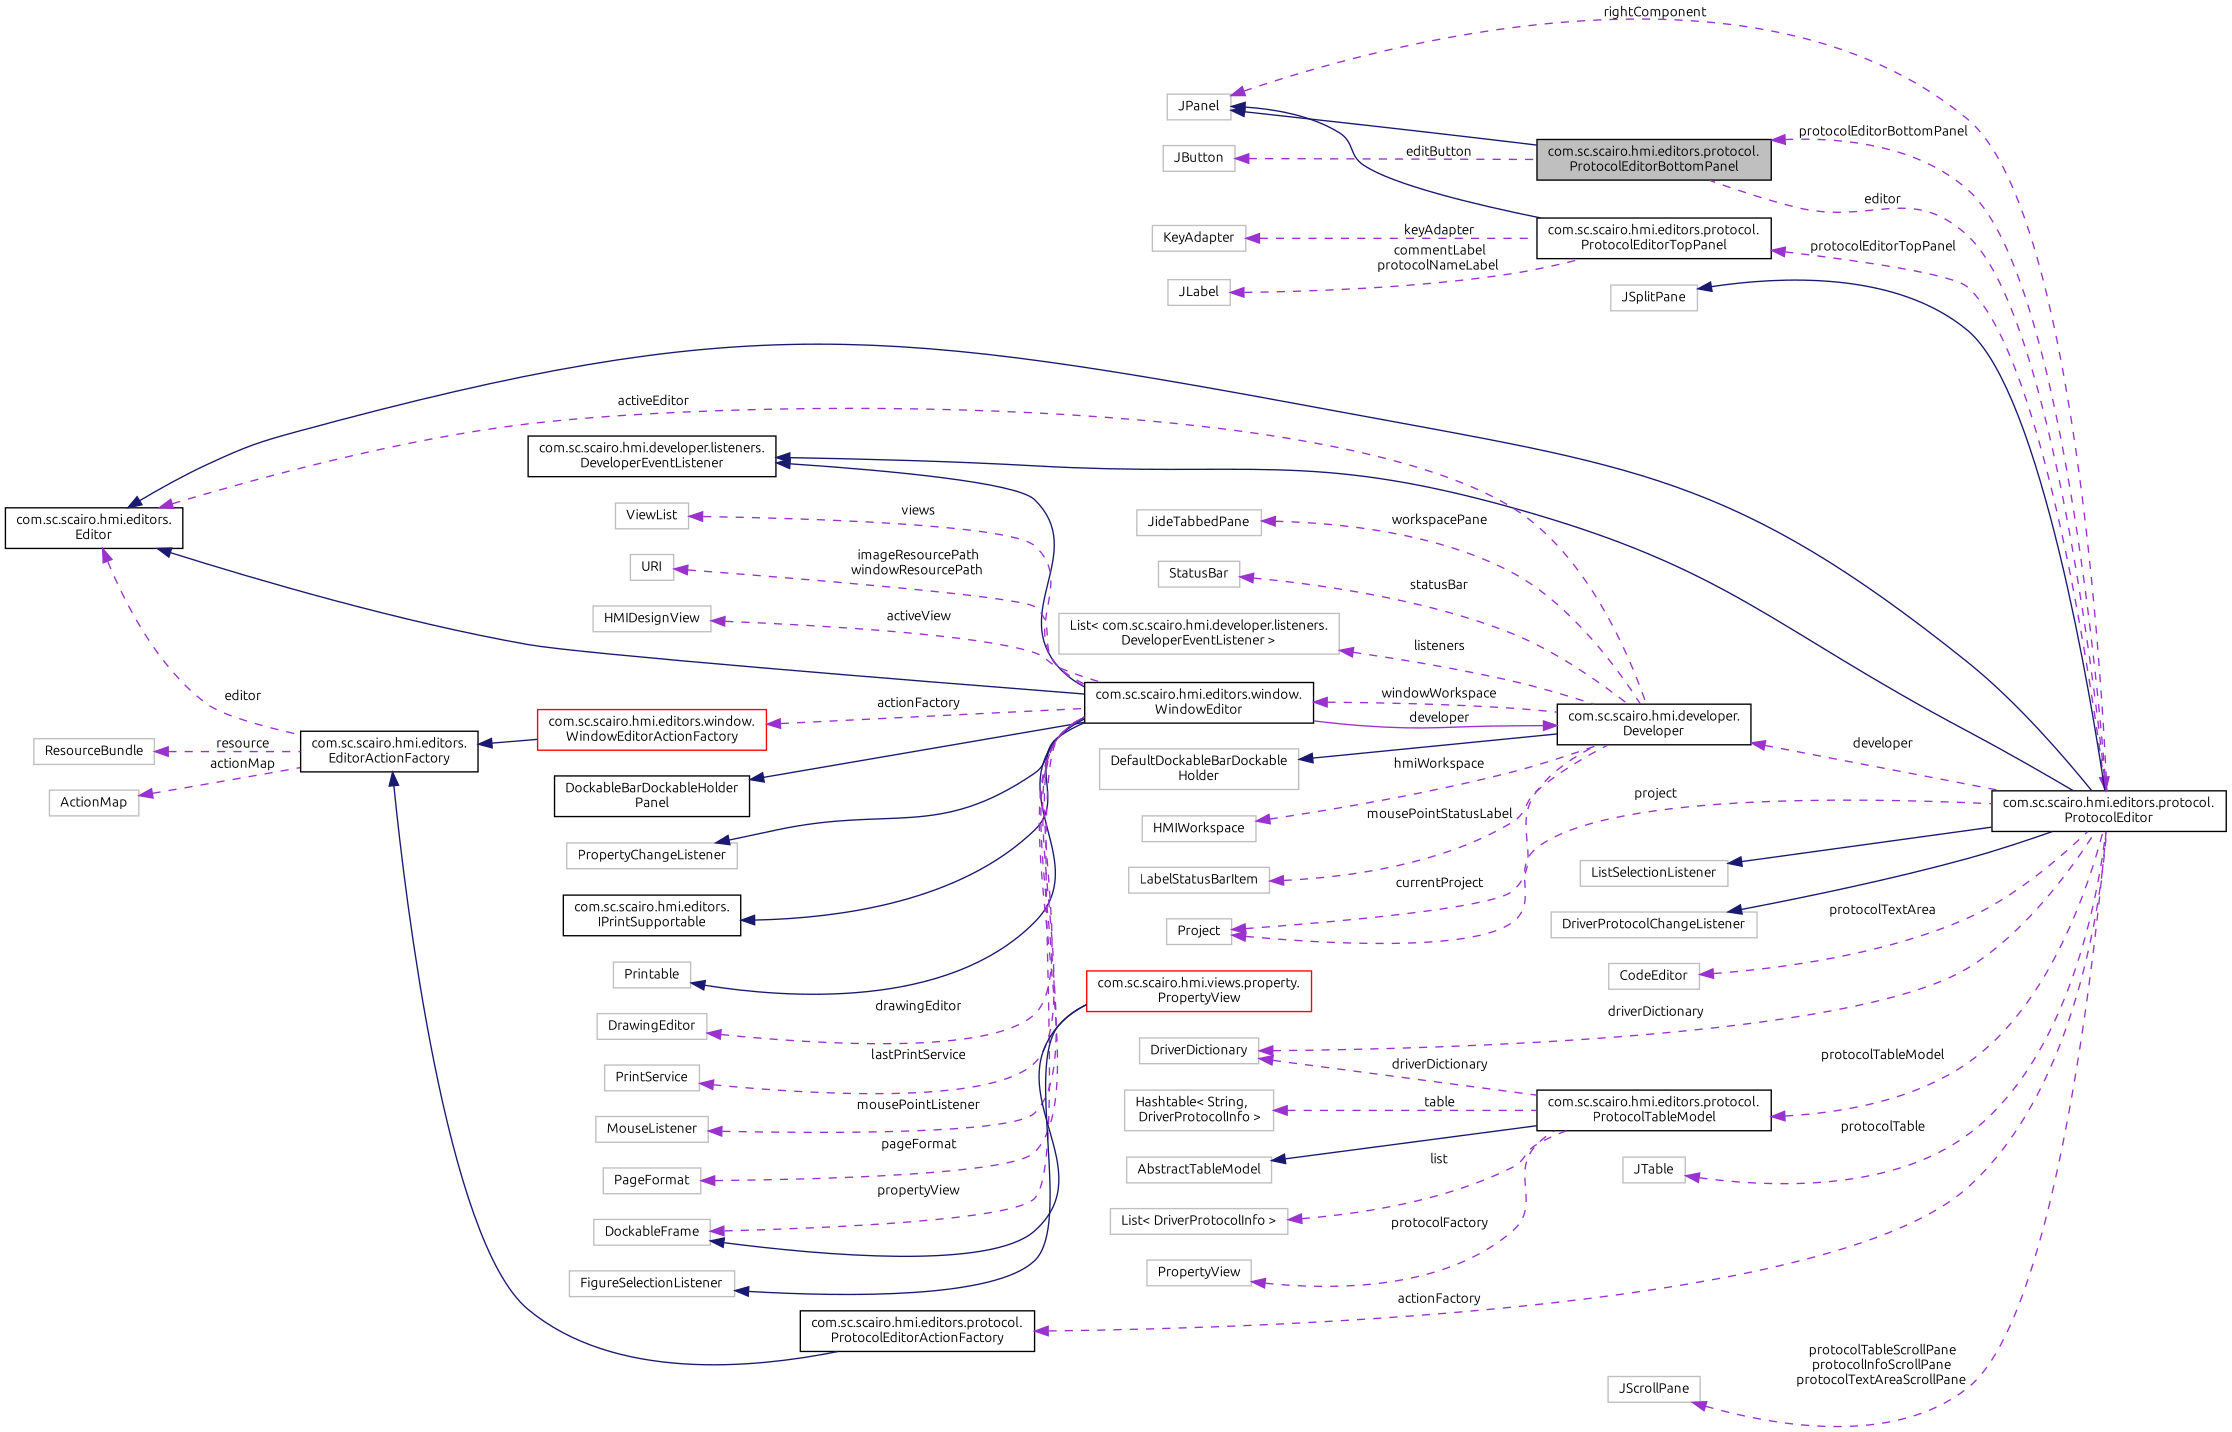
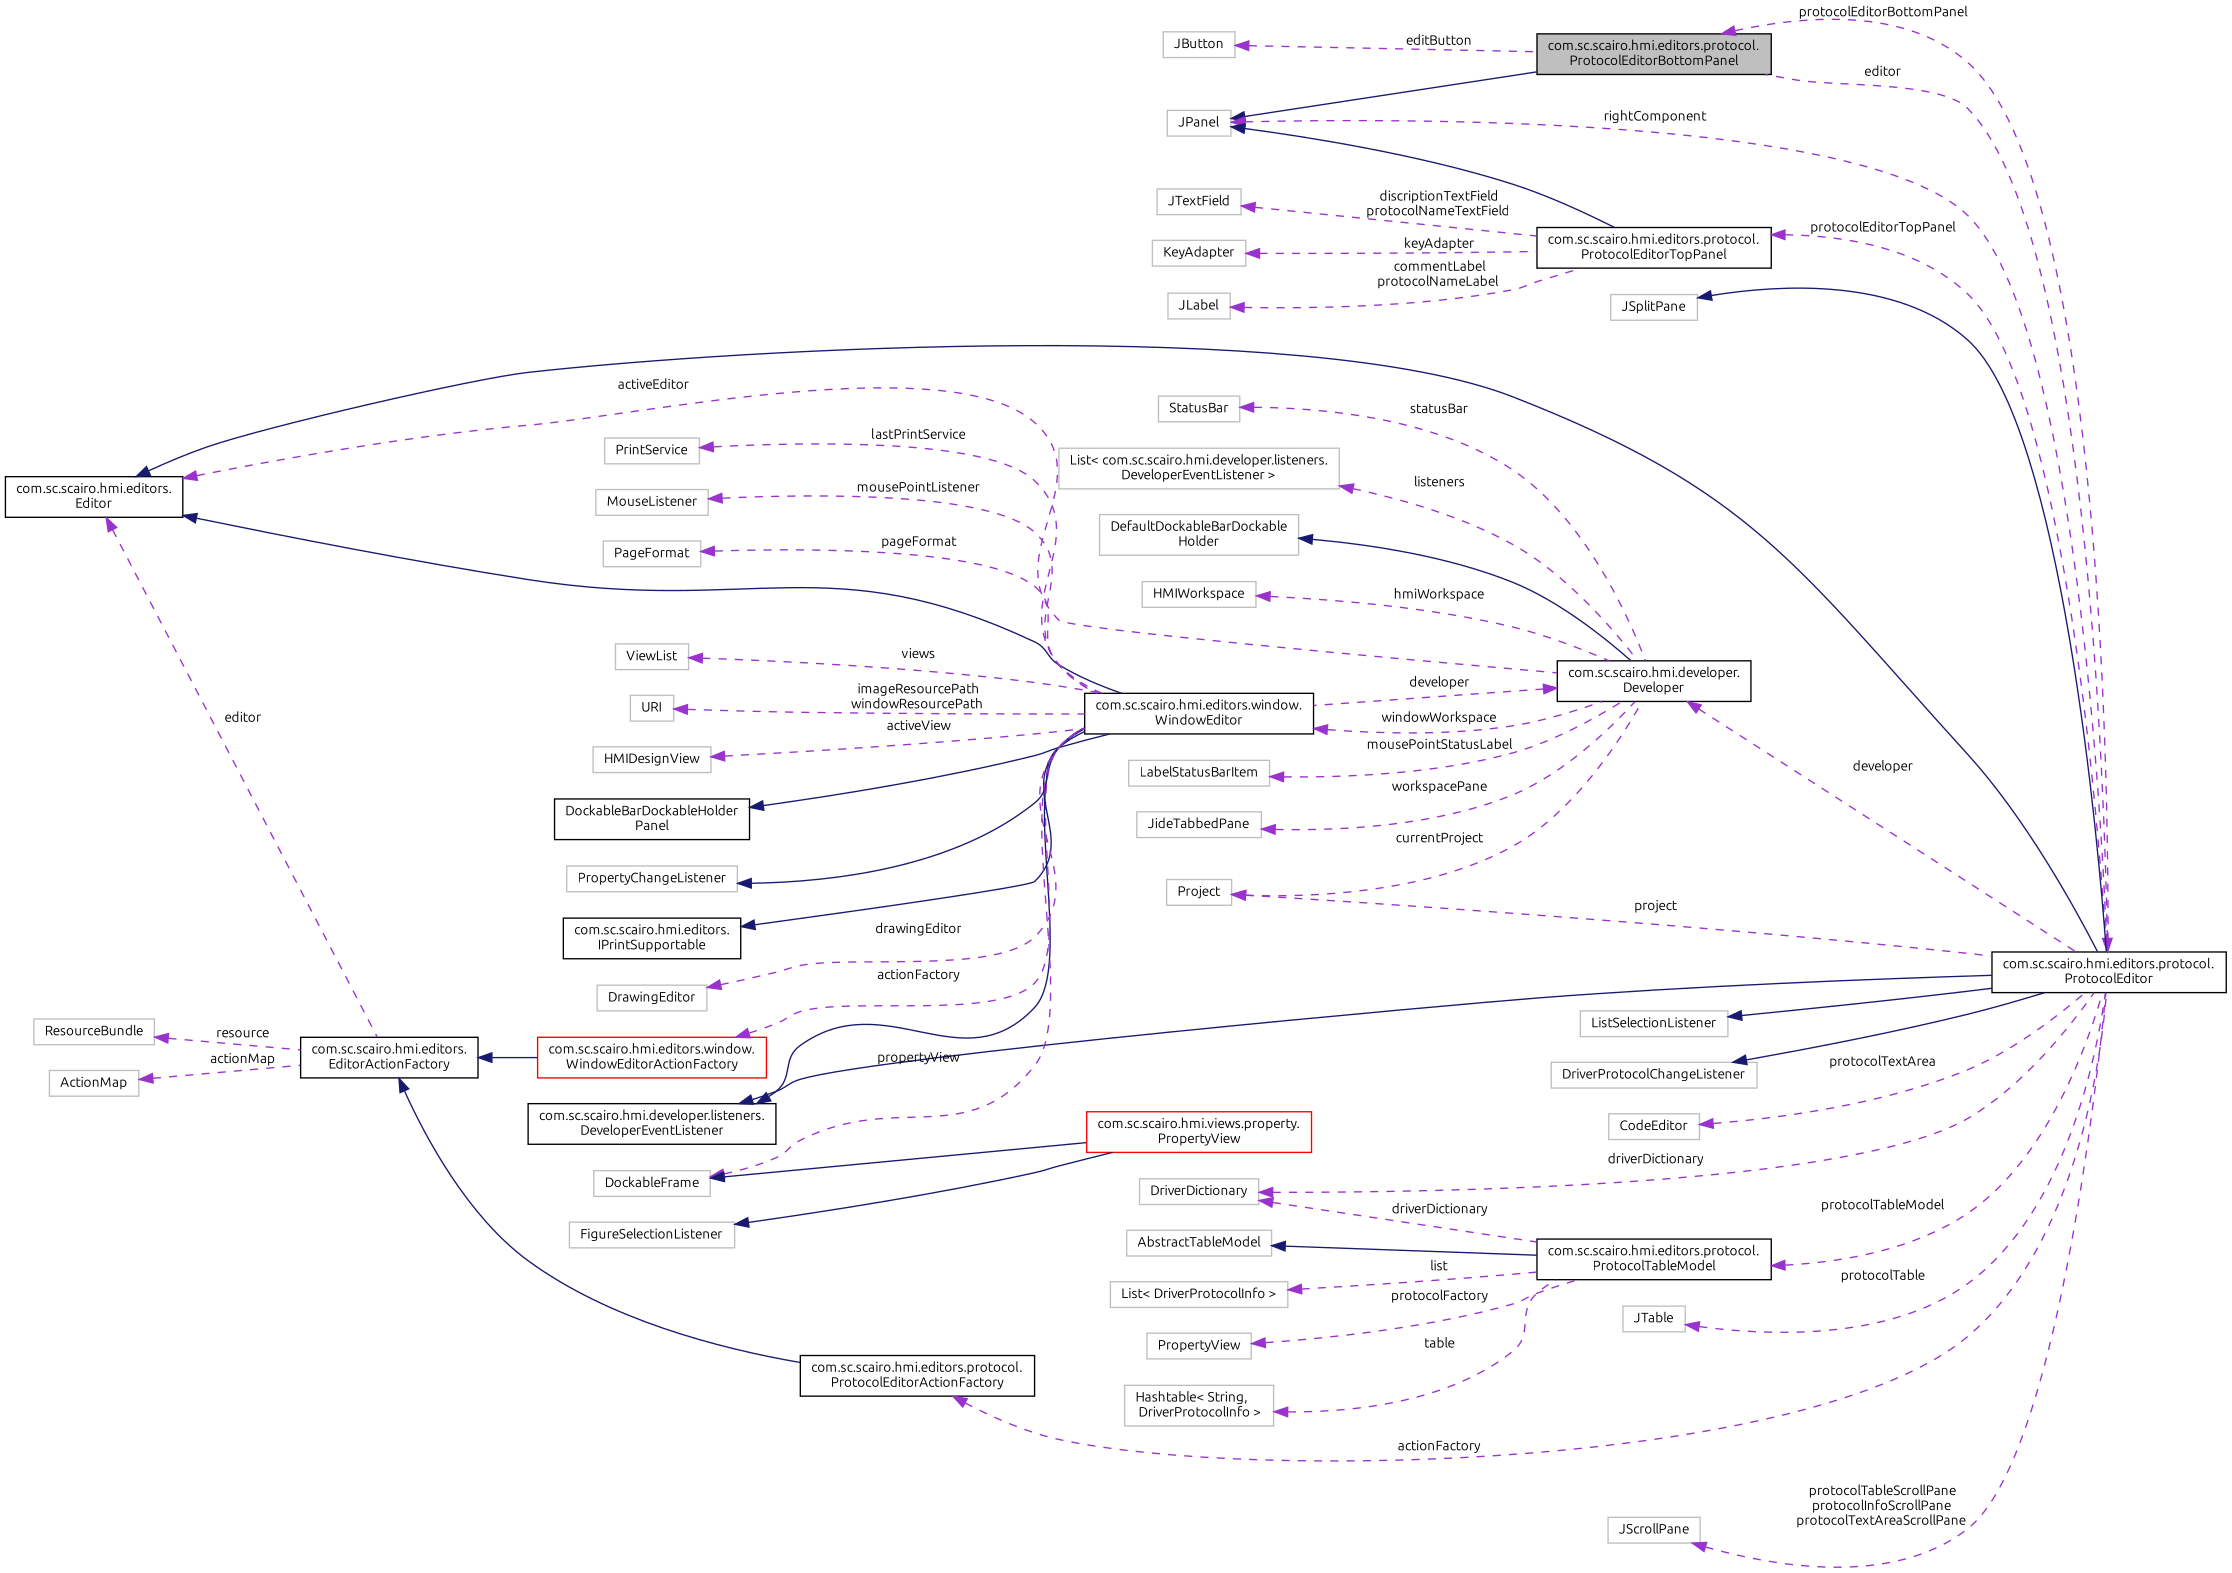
  digraph {
    fontname=Ubuntu
    rankdir=LR
    node [color=grey75 fillcolor=white fontname=Ubuntu fontsize=10 shape=record style=filled]
    edge [color=darkorchid3 dir=back fontname=Ubuntu fontsize=10 labelfontname=Helvetica labelfontsize=10 style=dashed]
    n1 [color=black fillcolor=grey75 fontcolor=black height=0.2 label="com.sc.scairo.hmi.editors.protocol.\lProtocolEditorBottomPanel" width=0.4]
    n2 [color=black height=0.2 label="com.sc.scairo.hmi.editors.protocol.\lProtocolEditor" width=0.4]
    n3 [height=0.2 label=JPanel width=0.4]
    n4 [color=black height=0.2 label="com.sc.scairo.hmi.editors.protocol.\lProtocolEditorTopPanel" width=0.4]
    n5 [height=0.2 label=JButton width=0.4]
    n6 [height=0.2 label=JSplitPane width=0.4]
    n7 [color=black height=0.2 label="com.sc.scairo.hmi.developer.listeners.\lDeveloperEventListener" width=0.4]
    n8 [color=black height=0.2 label="com.sc.scairo.hmi.editors.window.\lWindowEditor" width=0.4]
    n9 [color=black height=0.2 label="com.sc.scairo.hmi.developer.\lDeveloper" width=0.4]
    n10 [color=black height=0.2 label="com.sc.scairo.hmi.editors.\lEditor" width=0.4]
    n11 [color=black height=0.2 label="com.sc.scairo.hmi.editors.\lEditorActionFactory" width=0.4]
    n12 [color=black height=0.2 label="com.sc.scairo.hmi.editors.protocol.\lProtocolEditorActionFactory" width=0.4]
    n13 [color=red height=0.2 label="com.sc.scairo.hmi.editors.window.\lWindowEditorActionFactory" width=0.4]
    n14 [height=0.2 label=ListSelectionListener width=0.4]
    n15 [height=0.2 label=DriverProtocolChangeListener width=0.4]
    n16 [height=0.2 label=ResourceBundle width=0.4]
    n17 [height=0.2 label=ActionMap width=0.4]
+   n18 [height=0.2 label=JTextField width=0.4]
    n19 [height=0.2 label=KeyAdapter width=0.4]
    n20 [height=0.2 label=JLabel width=0.4]
    n21 [height=0.2 label=CodeEditor width=0.4]
    n22 [height=0.2 label=DriverDictionary width=0.4]
    n23 [color=black height=0.2 label="com.sc.scairo.hmi.editors.protocol.\lProtocolTableModel" width=0.4]
    n24 [height=0.2 label=JTable width=0.4]
    n25 [height=0.2 label="DefaultDockableBarDockable\lHolder" width=0.4]
    n26 [height=0.2 label=HMIWorkspace width=0.4]
    n27 [color=black height=0.2 label="DockableBarDockableHolder\lPanel" width=0.4]
    n28 [height=0.2 label=PropertyChangeListener width=0.4]
    n29 [color=black height=0.2 label="com.sc.scairo.hmi.editors.\lIPrintSupportable" width=0.4]
-   n30 [height=0.2 label=Printable width=0.4]
    n31 [height=0.2 label=DrawingEditor width=0.4]
    n32 [height=0.2 label=PrintService width=0.4]
    n33 [height=0.2 label=MouseListener width=0.4]
    n34 [height=0.2 label=PageFormat width=0.4]
    n35 [height=0.2 label=ViewList width=0.4]
    n36 [height=0.2 label=URI width=0.4]
    n37 [height=0.2 label=HMIDesignView width=0.4]
    n38 [color=red height=0.2 label="com.sc.scairo.hmi.views.property.\lPropertyView" width=0.4]
    n39 [height=0.2 label=DockableFrame width=0.4]
    n40 [height=0.2 label=FigureSelectionListener width=0.4]
    n41 [height=0.2 label=LabelStatusBarItem width=0.4]
    n42 [height=0.2 label=JideTabbedPane width=0.4]
    n43 [height=0.2 label=StatusBar width=0.4]
    n44 [height=0.2 label=Project width=0.4]
    n45 [height=0.2 label="List\< com.sc.scairo.hmi.developer.listeners.\lDeveloperEventListener \>" width=0.4]
    n46 [height=0.2 label=AbstractTableModel width=0.4]
    n47 [height=0.2 label="List\< DriverProtocolInfo \>" width=0.4]
    n48 [height=0.2 label=PropertyView width=0.4]
    n49 [height=0.2 label="Hashtable\< String,\l DriverProtocolInfo \>" width=0.4]
    n50 [height=0.2 label=JScrollPane width=0.4]
    n1 -> n2 [label=" protocolEditorBottomPanel"]
    n2 -> n1 [label=" editor"]
    n3 -> n1 [color=midnightblue style=solid]
    n3 -> n2 [label=" rightComponent"]
    n3 -> n4 [color=midnightblue style=solid]
    n4 -> n2 [label=" protocolEditorTopPanel"]
    n5 -> n1 [label=" editButton"]
    n6 -> n2 [color=midnightblue style=solid]
    n7 -> n2 [color=midnightblue style=solid]
    n7 -> n8 [color=midnightblue style=solid]
    n8 -> n9 [label=" windowWorkspace"]
    n9 -> n2 [label=" developer"]
-   n9 -> n8 [label=" developer" style=solid]
+   n9 -> n8 [label=" developer"]
    n10 -> n2 [color=midnightblue style=solid]
    n10 -> n8 [color=midnightblue style=solid]
    n10 -> n9 [label=" activeEditor"]
    n10 -> n11 [label=" editor"]
    n11 -> n12 [color=midnightblue style=solid]
    n11 -> n13 [color=midnightblue style=solid]
    n12 -> n2 [label=" actionFactory"]
    n13 -> n8 [label=" actionFactory"]
    n14 -> n2 [color=midnightblue style=solid]
    n15 -> n2 [color=midnightblue style=solid]
    n16 -> n11 [label=" resource"]
    n17 -> n11 [label=" actionMap"]
+   n18 -> n4 [label=" discriptionTextField\nprotocolNameTextField"]
    n19 -> n4 [label=" keyAdapter"]
    n20 -> n4 [label=" commentLabel\nprotocolNameLabel"]
    n21 -> n2 [label=" protocolTextArea"]
    n22 -> n2 [label=" driverDictionary"]
    n22 -> n23 [label=" driverDictionary"]
    n23 -> n2 [label=" protocolTableModel"]
    n24 -> n2 [label=" protocolTable"]
    n25 -> n9 [color=midnightblue style=solid]
    n26 -> n9 [label=" hmiWorkspace"]
    n27 -> n8 [color=midnightblue style=solid]
    n28 -> n8 [color=midnightblue style=solid]
    n29 -> n8 [color=midnightblue style=solid]
-   n30 -> n8 [color=midnightblue style=solid]
    n31 -> n8 [label=" drawingEditor"]
    n32 -> n8 [label=" lastPrintService"]
    n33 -> n8 [label=" mousePointListener"]
    n34 -> n8 [label=" pageFormat"]
    n35 -> n8 [label=" views"]
    n36 -> n8 [label=" imageResourcePath\nwindowResourcePath"]
    n37 -> n8 [label=" activeView"]
    n39 -> n8 [label=" propertyView"]
    n39 -> n38 [color=midnightblue style=solid]
    n40 -> n38 [color=midnightblue style=solid]
    n41 -> n9 [label=" mousePointStatusLabel"]
    n42 -> n9 [label=" workspacePane"]
    n43 -> n9 [label=" statusBar"]
    n44 -> n2 [label=" project"]
    n44 -> n9 [label=" currentProject"]
    n45 -> n9 [label=" listeners"]
    n46 -> n23 [color=midnightblue style=solid]
    n47 -> n23 [label=" list"]
    n48 -> n23 [label=" protocolFactory"]
    n49 -> n23 [label=" table"]
    n50 -> n2 [label=" protocolTableScrollPane\nprotocolInfoScrollPane\nprotocolTextAreaScrollPane"]
  }
